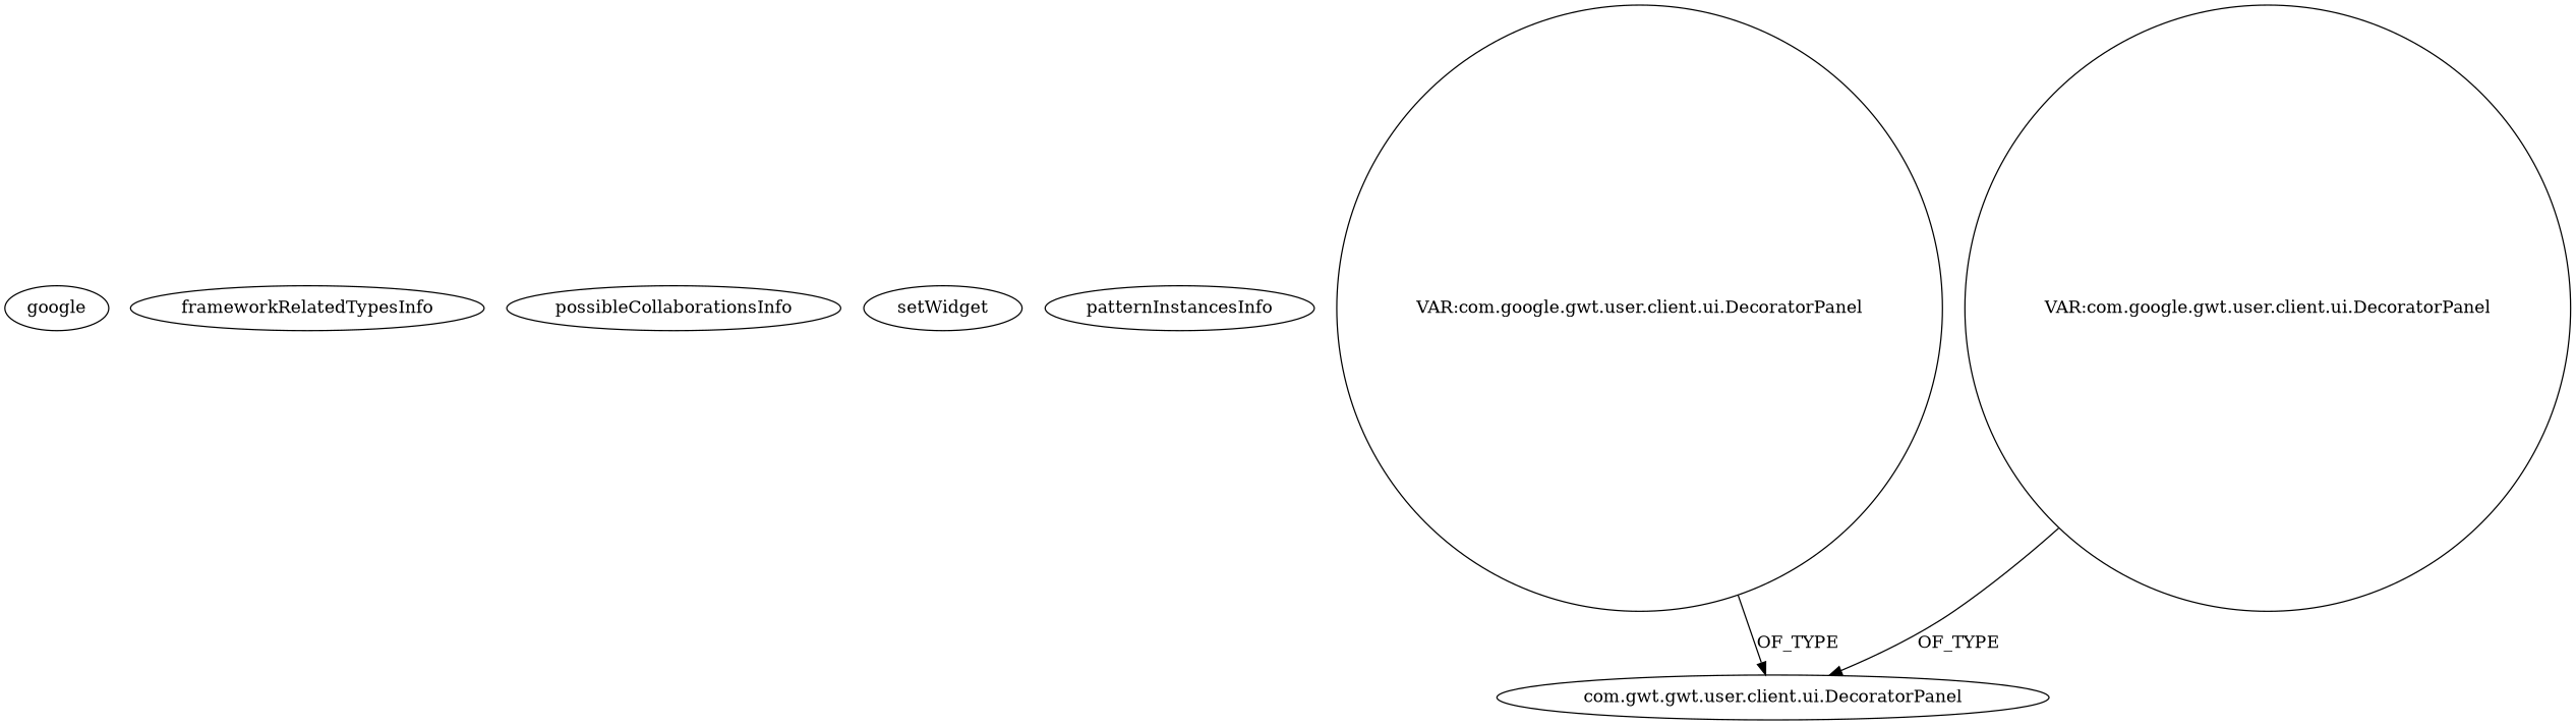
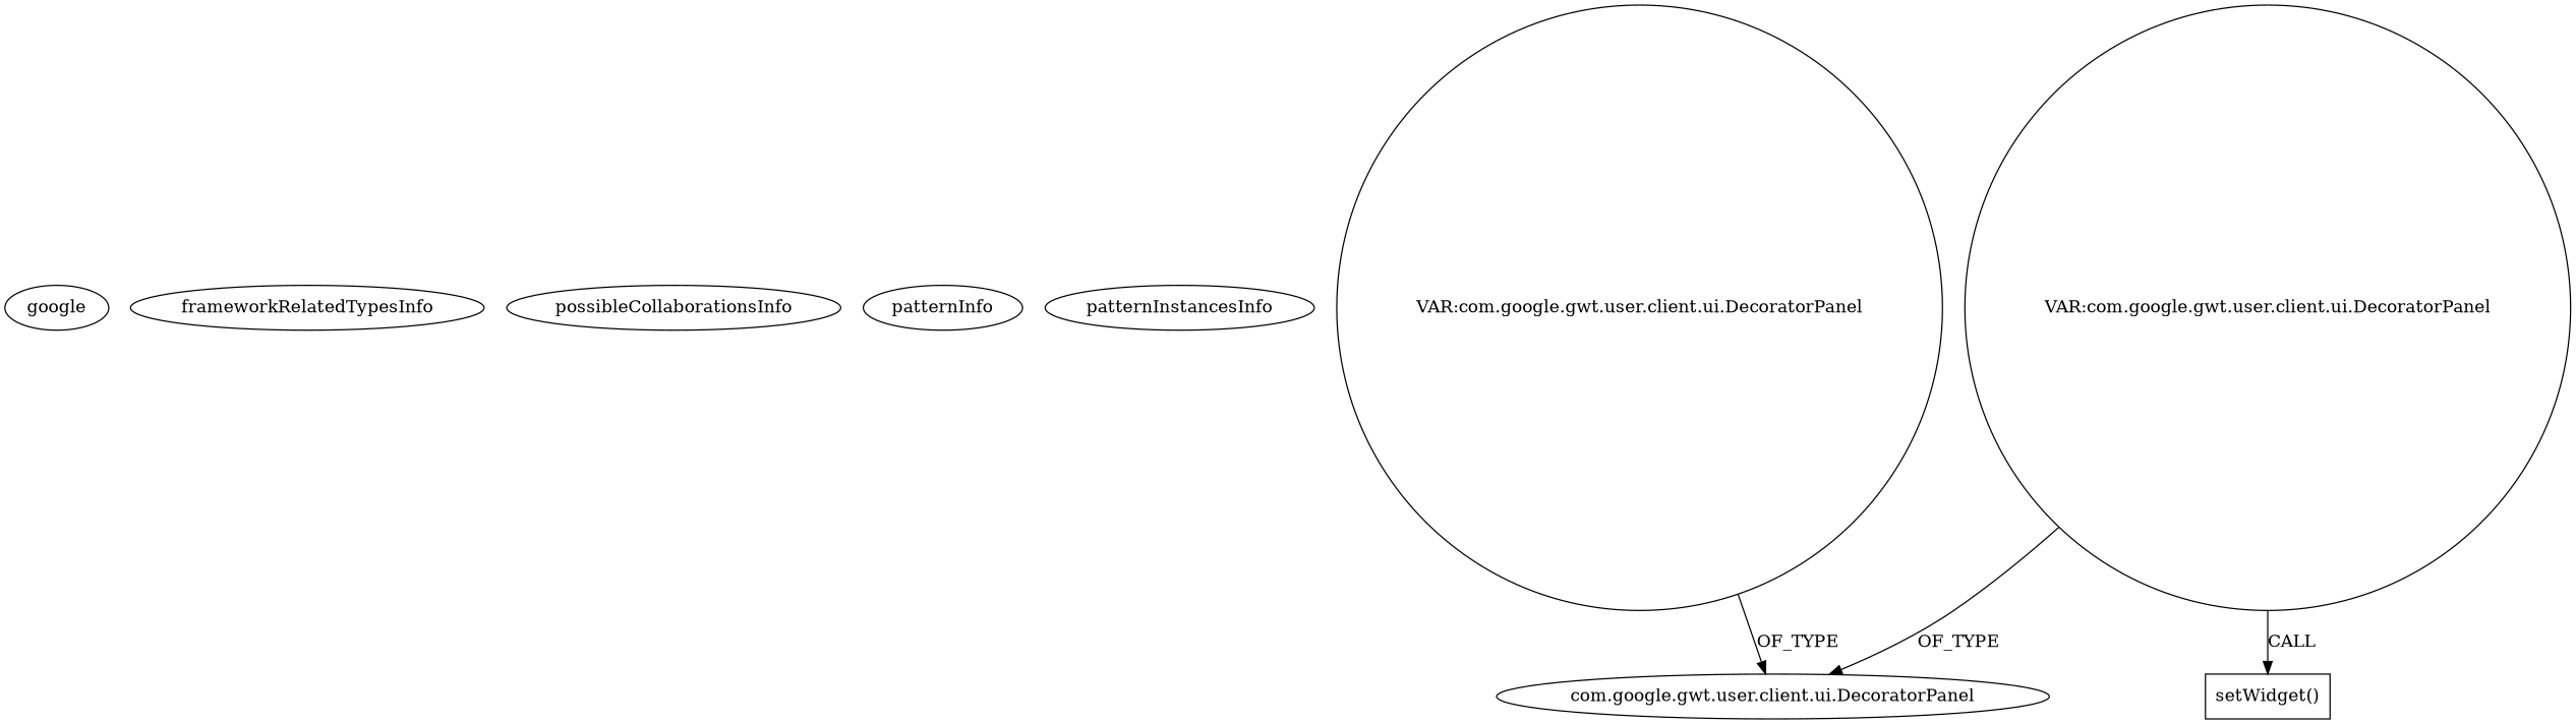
  digraph {
    n1 [category=pattern graphId=1373 isAnonymous=false label=google possibleRelation=false]
    frameworkRelatedTypesInfo
    possibleCollaborationsInfo
-   patternInfo [frequency=3.0 patternRootClient=null label=setWidget]
+   patternInfo [frequency=3.0 patternRootClient=null]
    patternInstancesInfo [0="MainMain-ChatCafeine~/MainMain-ChatCafeine/ChatCafeine-master/ChatCafeine/src/sources/client/vue/profil/ProfilPanel.java~ProfilPanel~278" 1="MainMain-ChatCafeine~/MainMain-ChatCafeine/ChatCafeine-master/ChatCafeine/src/sources/client/vue/coffeeRoom/CoffeeRoomPanel.java~CoffeeRoomPanel~230" 2="MainMain-ChatCafeine~/MainMain-ChatCafeine/ChatCafeine-master/ChatCafeine/src/sources/client/vue/coffeeRoom/ChoixSallePanel.java~ChoixSallePanel~262"]
-   n6 [isFrameworkType=false label="com.gwt.gwt.user.client.ui.DecoratorPanel" vertexType=FRAMEWORK_CLASS_TYPE]
+   n6 [isFrameworkType=false label="com.google.gwt.user.client.ui.DecoratorPanel" vertexType=FRAMEWORK_CLASS_TYPE]
    n7 [isFrameworkType=false label="VAR:com.google.gwt.user.client.ui.DecoratorPanel" shape=circle vertexType=VARIABLE_EXPRESION]
    n8 [isFrameworkType=false label="VAR:com.google.gwt.user.client.ui.DecoratorPanel" shape=circle vertexType=VARIABLE_EXPRESION]
+   n9 [isFrameworkType=false label="setWidget()" shape=box vertexType=INSIDE_CALL]
    n7 -> n6 [label=OF_TYPE]
    n8 -> n6 [label=OF_TYPE]
+   n8 -> n9 [label=CALL]
  }
